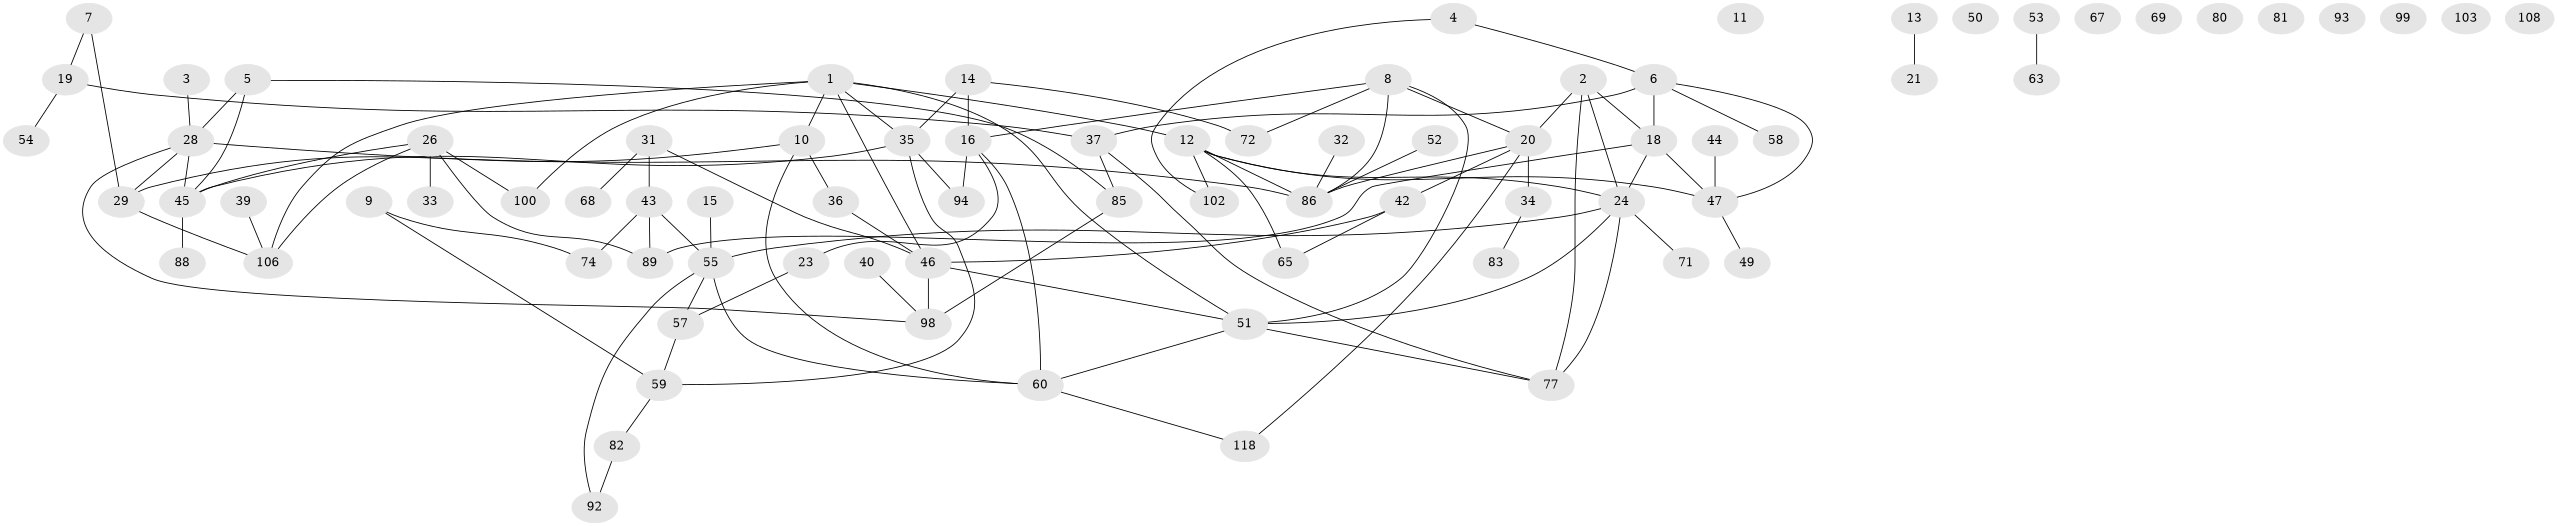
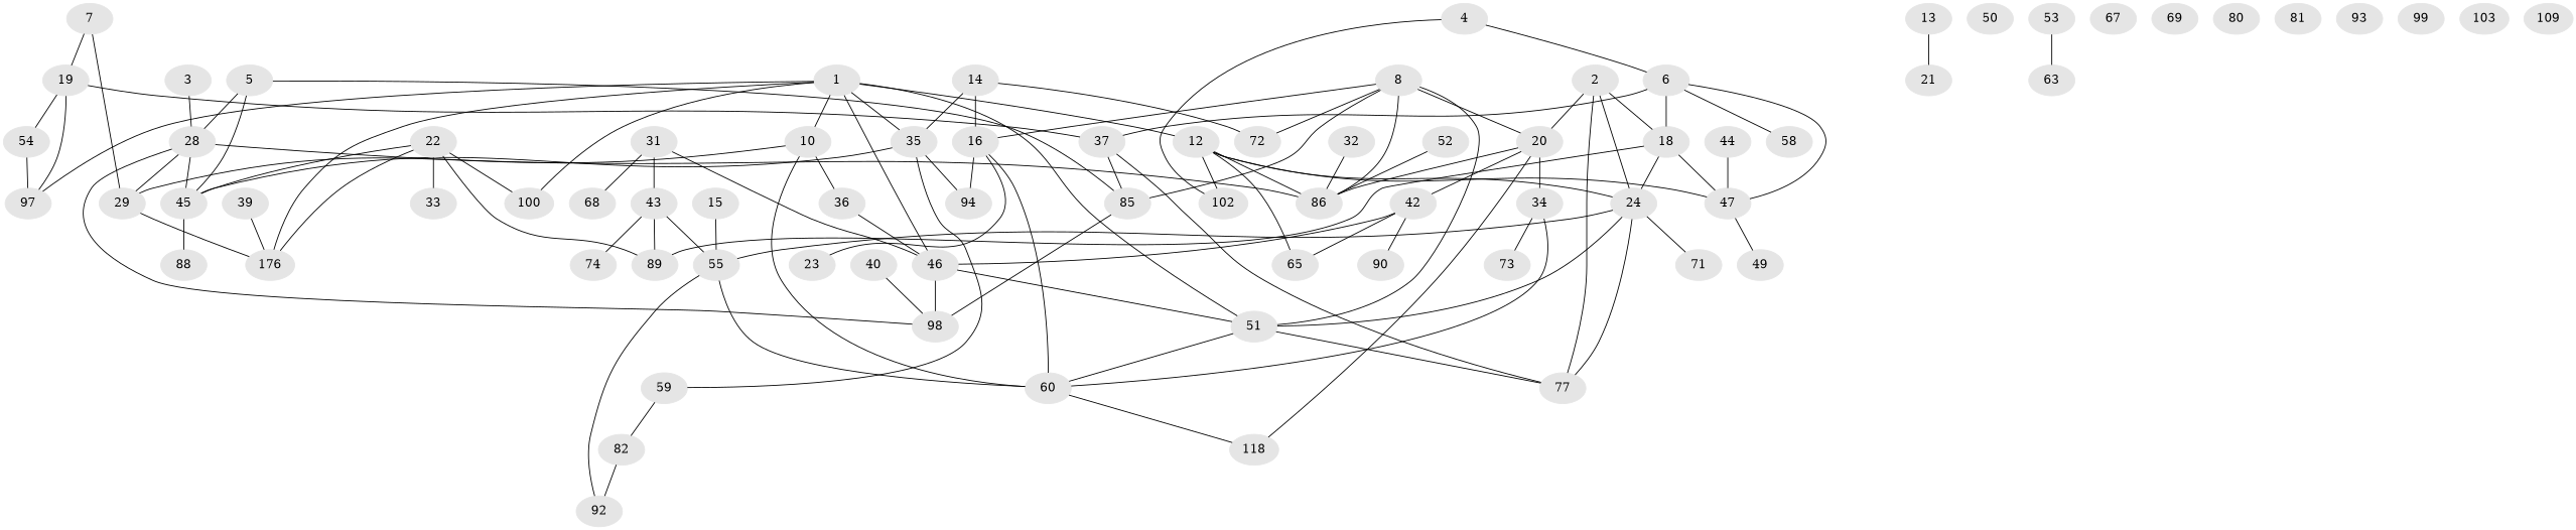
  graph {
    node [color=gray90 style=filled]
    1 [super="+113"]
    10 [super="+108"]
    12 [super="+30"]
    35 [super="+38"]
    46 [super="+64"]
    51 [super="+87"]
+   97
    100
-   106 [super="+111"]
+   106 [super="+111" label=176]
    29 [super="+107"]
    36
    60 [super="+75"]
    24 [super="+26"]
    102 [super="+104"]
    47 [super="+61"]
    86 [super="+117"]
    65
    45 [super="+78"]
    59 [super="+73"]
    94
    98
    77 [super="+101"]
    2 [super="+115"]
    18 [super="+79"]
    20 [super="+66"]
    89
    34
    42 [super="+62"]
    n29 [label=118]
    55 [super="+95"]
    71
    3 [super="+114"]
    28 [super="+56"]
    6 [super="+17"]
    37 [super="+70"]
    58
    4
    5 [super="+25"]
    85
    88
    49 [super="+91"]
    7 [super="+105"]
    19 [super="+41"]
    54
    8 [super="+84"]
    16
    72
    23 [super="+112"]
    82
-   9
    74
-   11
    13 [super="+116"]
    21
    14
-   57
    92
    15
-   83
-   22 [super="+27" label=26]
+   83 [label=73]
+   90
+   22 [super="+27"]
    33
    31 [super="+48"]
    43 [super="+76"]
    68
    32
    39
    40
    44
    50 [super="+96"]
    52
    53
    63
    67
    69
    80
    81
    93
    99
    103
-   109 [label=108]
+   109
    1 -- 10
    1 -- 12
    1 -- 35
    1 -- 46
    1 -- 51
+   1 -- 97
    1 -- 100
    1 -- 106
    10 -- 29
    10 -- 36
    10 -- 60
    12 -- 24
    12 -- 102
    12 -- 47
    12 -- 86
    12 -- 65
    35 -- 45
    35 -- 59
    35 -- 94
    46 -- 51
    46 -- 98 [weight=2]
    51 -- 60
    51 -- 77
    29 -- 106
    36 -- 46
    60 -- n29
    24 -- 51
    24 -- 77
    24 -- 55
    24 -- 71
    47 -- 49
    45 -- 88
    59 -- 82
    2 -- 24
    2 -- 77
    2 -- 18
    2 -- 20
    18 -- 24
    18 -- 47
    18 -- 89
    20 -- 86
    20 -- 34
    20 -- 42
    20 -- n29
+   34 -- 60
    34 -- 83
    42 -- 46
    42 -- 65
+   42 -- 90
    55 -- 60 [weight=2]
-   55 -- 57
    55 -- 92
    3 -- 28
    28 -- 29
    28 -- 86
    28 -- 45
    28 -- 98
    6 -- 47
    6 -- 18
    6 -- 37
    6 -- 58
    37 -- 77
    37 -- 85
    4 -- 102
    4 -- 6
    5 -- 45
    5 -- 28
    5 -- 85
    85 -- 98
    7 -- 29
    7 -- 19
+   19 -- 97
    19 -- 37
    19 -- 54
+   54 -- 97
    8 -- 51
    8 -- 86
    8 -- 20 [weight=2]
+   8 -- 85
    8 -- 16
    8 -- 72
    16 -- 60
    16 -- 94
    16 -- 23
-   23 -- 57
    82 -- 92
-   9 -- 59
-   9 -- 74
    13 -- 21
    14 -- 35
    14 -- 16
    14 -- 72
-   57 -- 59
    15 -- 55
    22 -- 100
    22 -- 106
    22 -- 45
    22 -- 89
    22 -- 33
    31 -- 46
    31 -- 43
    31 -- 68
    43 -- 89
    43 -- 55
    43 -- 74
    32 -- 86
    39 -- 106
    40 -- 98
    44 -- 47
    52 -- 86
    53 -- 63
  }
